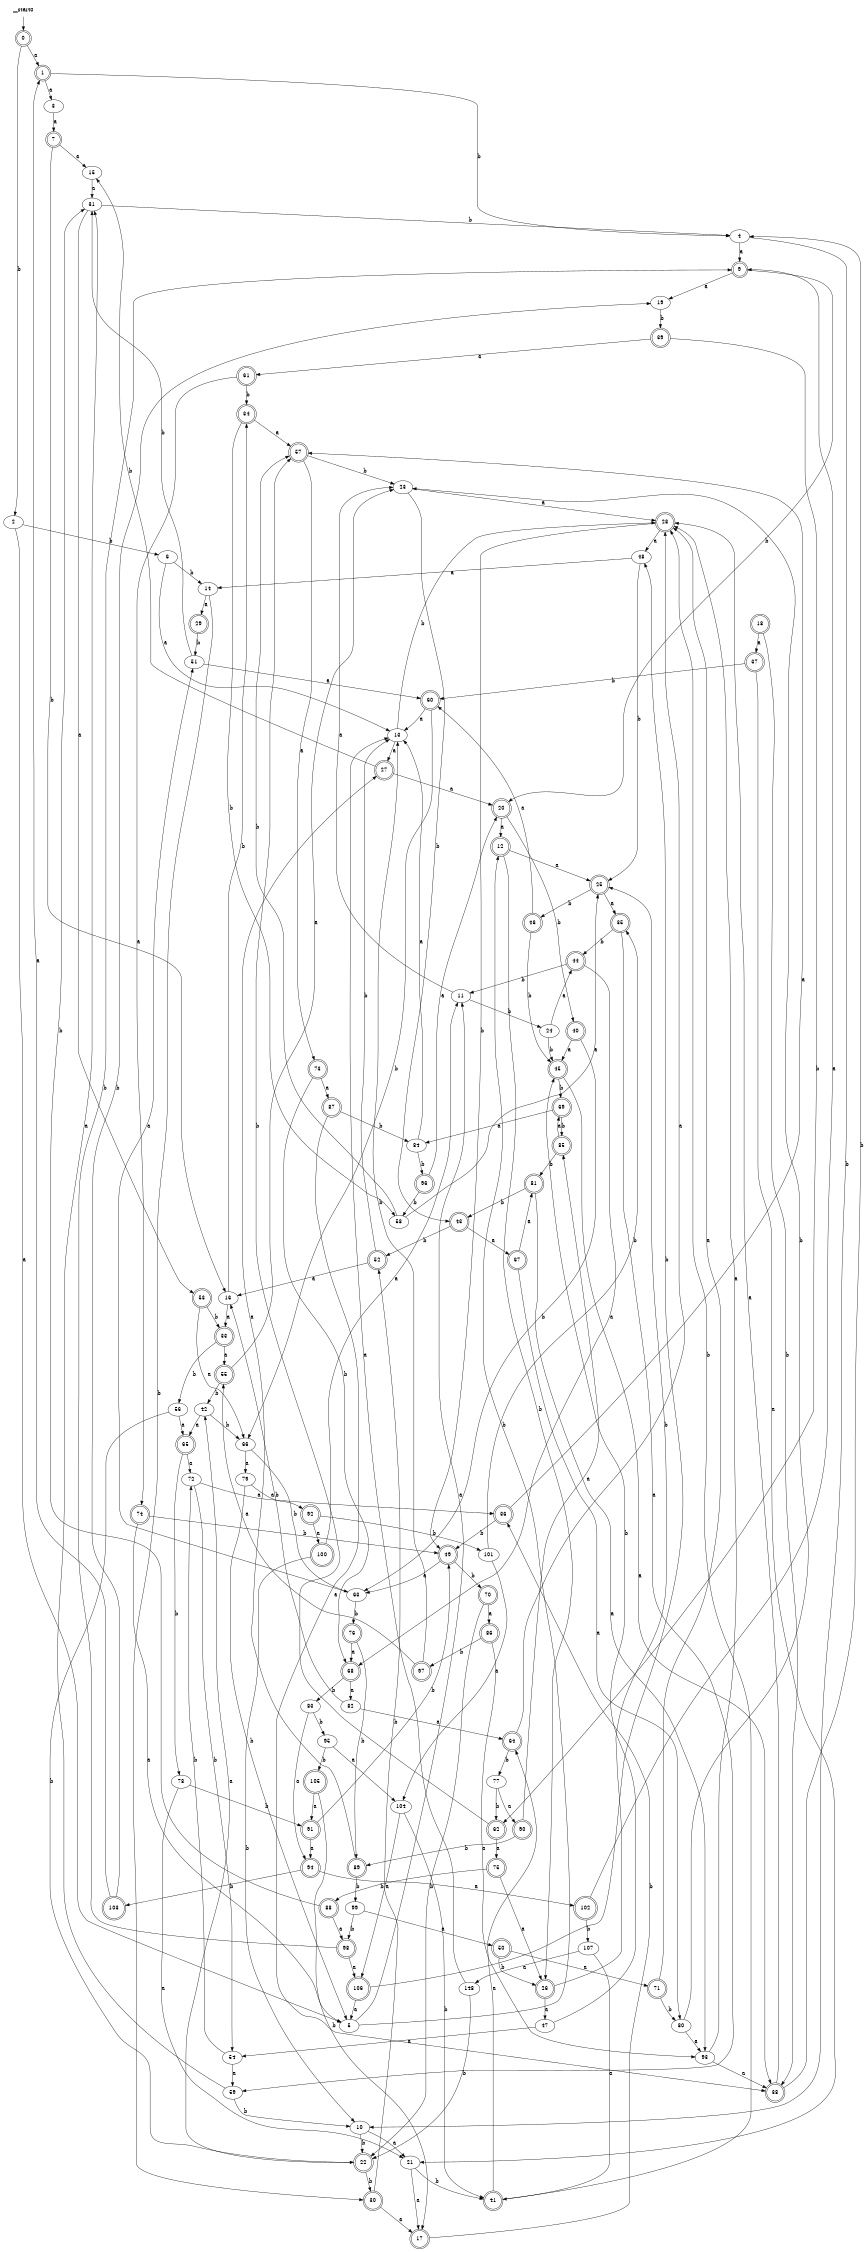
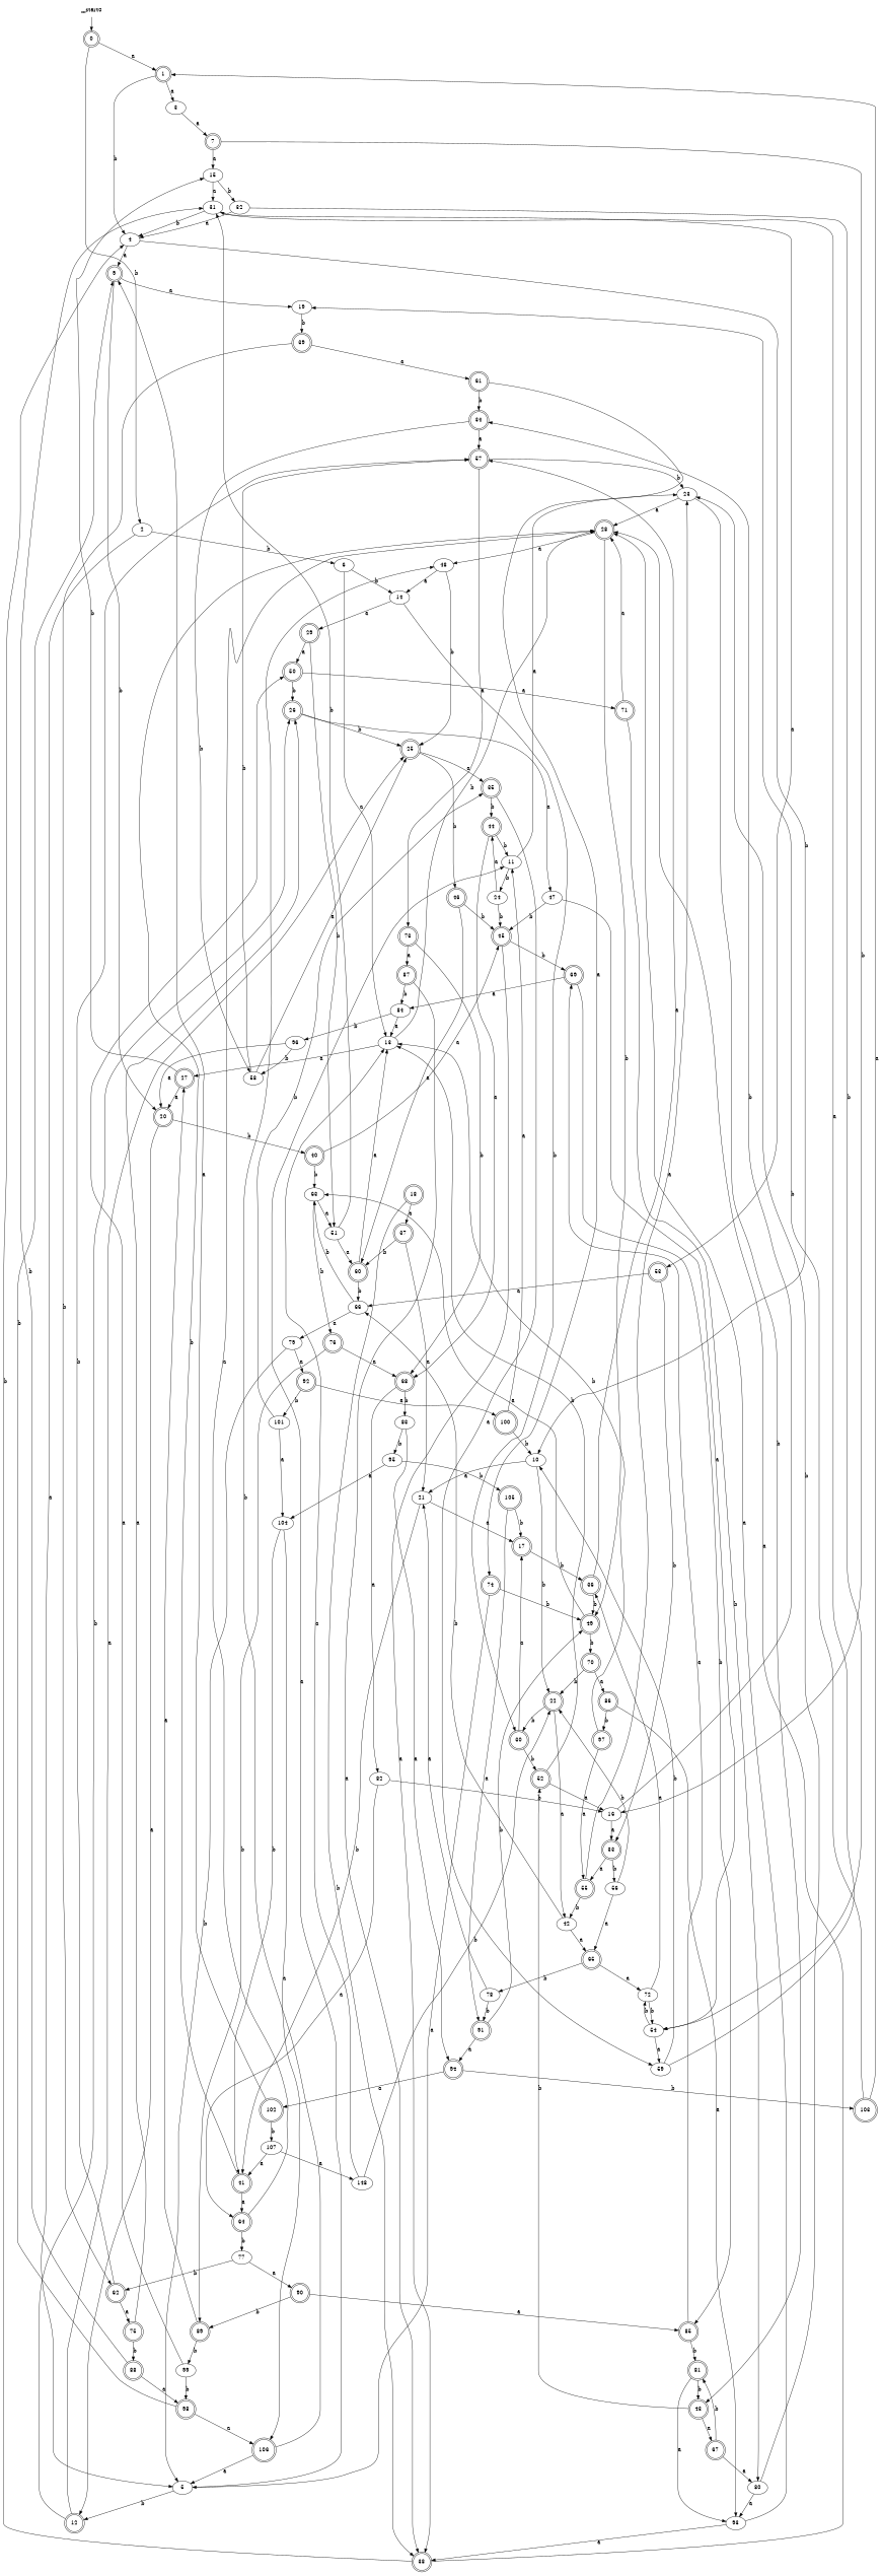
  digraph {
    node [shape=doublecircle]
    __start0 [shape=none]
    0
    1
    2 [shape=""]
    3 [shape=""]
    4 [shape=""]
    5 [shape=""]
    6 [shape=""]
    7
    9
    10 [shape=""]
    11 [shape=""]
    12
    13 [shape=""]
    14 [shape=""]
    15 [shape=""]
    16 [shape=""]
    19 [shape=""]
    20
    21 [shape=""]
    22
    23 [shape=""]
    24 [shape=""]
    25
    26
    27
    28
    29
    30
    31 [shape=""]
+   32 [shape=""]
    33
    34
    17
    36
    18
    37
    38
    39
    40
    41
    42 [shape=""]
    43
    44
    45
    35
    46
    47 [shape=""]
    48 [shape=""]
    49
    50
    51 [shape=""]
    52
    53
    54 [shape=""]
    55
    56 [shape=""]
    57
    58 [shape=""]
    59 [shape=""]
    60
    61
    62
    63 [shape=""]
    64
    65
    66 [shape=""]
    67
    68
    69
    70
    71
    72 [shape=""]
    73
    74
    75
    76
    77 [shape=""]
    78 [shape=""]
    79 [shape=""]
    80 [shape=""]
    81
    82 [shape=""]
    83 [shape=""]
    84 [shape=""]
    85
    86
    87
    88
    89
    90
    91
    92
    93 [shape=""]
    94
    95 [shape=""]
-   96
+   96 [shape=ellipse]
    97
    98
    99 [shape=""]
    100
    101 [shape=""]
    102
    103
    104 [shape=""]
    105
    106
    107 [shape=""]
    n109 [label=148 shape=""]
    __start0 -> 0
    0 -> 1 [label=a]
    0 -> 2 [label=b]
    1 -> 3 [label=a]
    1 -> 4 [label=b]
    2 -> 5 [label=a]
    2 -> 6 [label=b]
    3 -> 7 [label=a]
    4 -> 9 [label=a]
    4 -> 10 [label=b]
    5 -> 11 [label=a]
    5 -> 12 [label=b]
    6 -> 13 [label=a]
    6 -> 14 [label=b]
    7 -> 15 [label=a]
    7 -> 16 [label=b]
    9 -> 19 [label=a]
    9 -> 20 [label=b]
    10 -> 21 [label=a]
    10 -> 22 [label=b]
    11 -> 23 [label=a]
    11 -> 24 [label=b]
    12 -> 25 [label=a]
    12 -> 26 [label=b]
    13 -> 27 [label=a]
    13 -> 28 [label=b]
    14 -> 29 [label=a]
    14 -> 30 [label=b]
    15 -> 31 [label=a]
+   15 -> 32 [label=b]
    16 -> 33 [label=a]
    16 -> 34 [label=b]
    19 -> 39 [label=b]
    20 -> 12 [label=a]
    20 -> 40 [label=b]
    21 -> 17 [label=a]
    21 -> 41 [label=b]
    22 -> 30 [label=b]
    22 -> 42 [label=a]
    23 -> 28 [label=a]
    23 -> 43 [label=b]
    24 -> 44 [label=a]
    24 -> 45 [label=b]
    25 -> 35 [label=a]
    25 -> 46 [label=b]
    26 -> 25 [label=b]
    26 -> 47 [label=a]
    27 -> 15 [label=b]
    27 -> 20 [label=a]
    28 -> 48 [label=a]
    28 -> 49 [label=b]
+   29 -> 50 [label=a]
    29 -> 51 [label=b]
    30 -> 17 [label=a]
    30 -> 52 [label=b]
    31 -> 4 [label=b]
    31 -> 53 [label=a]
+   32 -> 4 [label=a]
+   32 -> 54 [label=b]
    33 -> 55 [label=a]
    33 -> 56 [label=b]
    34 -> 57 [label=a]
    34 -> 58 [label=b]
    17 -> 36 [label=b]
    36 -> 49 [label=b]
    36 -> 57 [label=a]
    18 -> 37 [label=a]
    18 -> 38 [label=b]
    37 -> 21 [label=a]
    37 -> 60 [label=b]
    38 -> 4 [label=b]
    38 -> 28 [label=a]
    39 -> 61 [label=a]
    39 -> 62 [label=b]
    40 -> 45 [label=a]
    40 -> 63 [label=b]
    41 -> 28 [label=b]
    41 -> 64 [label=a]
    42 -> 65 [label=a]
    42 -> 66 [label=b]
    43 -> 52 [label=b]
    43 -> 67 [label=a]
    44 -> 11 [label=b]
    44 -> 68 [label=a]
    45 -> 38 [label=a]
    45 -> 69 [label=b]
    35 -> 44 [label=b]
    35 -> 59 [label=a]
    46 -> 45 [label=b]
    46 -> 60 [label=a]
    47 -> 45 [label=b]
    47 -> 54 [label=a]
    48 -> 14 [label=a]
    48 -> 25 [label=b]
    49 -> 63 [label=a]
    49 -> 70 [label=b]
    50 -> 26 [label=b]
    50 -> 71 [label=a]
    51 -> 31 [label=b]
    51 -> 60 [label=a]
    52 -> 13 [label=b]
    52 -> 16 [label=a]
    53 -> 33 [label=b]
    53 -> 66 [label=a]
    54 -> 59 [label=a]
    54 -> 72 [label=b]
    55 -> 23 [label=a]
    55 -> 42 [label=b]
    56 -> 22 [label=b]
    56 -> 65 [label=a]
    57 -> 23 [label=b]
    57 -> 73 [label=a]
    58 -> 25 [label=a]
    58 -> 57 [label=b]
    59 -> 10 [label=b]
    59 -> 31 [label=a]
    60 -> 13 [label=a]
    60 -> 66 [label=b]
    61 -> 34 [label=b]
    61 -> 74 [label=a]
    62 -> 57 [label=b]
    62 -> 75 [label=a]
    63 -> 51 [label=a]
    63 -> 76 [label=b]
    64 -> 28 [label=a]
    64 -> 77 [label=b]
    65 -> 72 [label=a]
    65 -> 78 [label=b]
    66 -> 63 [label=b]
    66 -> 79 [label=a]
    67 -> 80 [label=a]
-   67 -> 81 [label=a]
+   67 -> 81 [label=b]
    68 -> 82 [label=a]
    68 -> 83 [label=b]
    69 -> 84 [label=a]
    69 -> 85 [label=b]
    70 -> 22 [label=b]
    70 -> 86 [label=a]
    71 -> 28 [label=a]
    71 -> 80 [label=b]
    72 -> 36 [label=a]
    72 -> 54 [label=b]
    73 -> 68 [label=b]
    73 -> 87 [label=a]
    74 -> 5 [label=a]
    74 -> 49 [label=b]
    75 -> 26 [label=a]
    75 -> 88 [label=b]
    76 -> 68 [label=a]
    76 -> 89 [label=b]
    77 -> 62 [label=b]
    77 -> 90 [label=a]
    78 -> 21 [label=a]
    78 -> 91 [label=b]
    79 -> 5 [label=b]
    79 -> 92 [label=a]
    80 -> 23 [label=b]
    80 -> 93 [label=a]
    81 -> 43 [label=b]
    81 -> 93 [label=a]
    82 -> 16 [label=b]
    82 -> 64 [label=a]
    83 -> 94 [label=a]
    83 -> 95 [label=b]
    84 -> 13 [label=a]
    84 -> 96 [label=b]
    85 -> 69 [label=a]
    85 -> 81 [label=b]
    86 -> 93 [label=a]
    86 -> 97 [label=b]
    87 -> 38 [label=a]
    87 -> 84 [label=b]
    88 -> 31 [label=b]
    88 -> 98 [label=a]
    89 -> 27 [label=a]
    89 -> 99 [label=b]
    90 -> 85 [label=a]
    90 -> 89 [label=b]
    91 -> 49 [label=b]
    91 -> 94 [label=a]
    92 -> 100 [label=a]
    92 -> 101 [label=b]
    93 -> 28 [label=a]
    93 -> 38 [label=a]
    94 -> 102 [label=a]
    94 -> 103 [label=b]
    95 -> 104 [label=a]
    95 -> 105 [label=b]
    96 -> 20 [label=a]
    96 -> 58 [label=b]
    97 -> 13 [label=b]
    97 -> 55 [label=a]
    98 -> 9 [label=b]
    98 -> 106 [label=a]
    99 -> 50 [label=a]
    99 -> 98 [label=b]
    100 -> 10 [label=b]
    100 -> 11 [label=a]
    101 -> 35 [label=b]
    101 -> 104 [label=a]
    102 -> 9 [label=a]
    102 -> 107 [label=b]
    103 -> 1 [label=a]
    103 -> 19 [label=b]
    104 -> 41 [label=b]
    104 -> 106 [label=a]
    105 -> 17 [label=b]
    105 -> 91 [label=a]
    106 -> 5 [label=a]
    106 -> 48 [label=b]
    107 -> 41 [label=a]
    107 -> n109 [label=a]
    n109 -> 13 [label=a]
    n109 -> 22 [label=b]
  }
